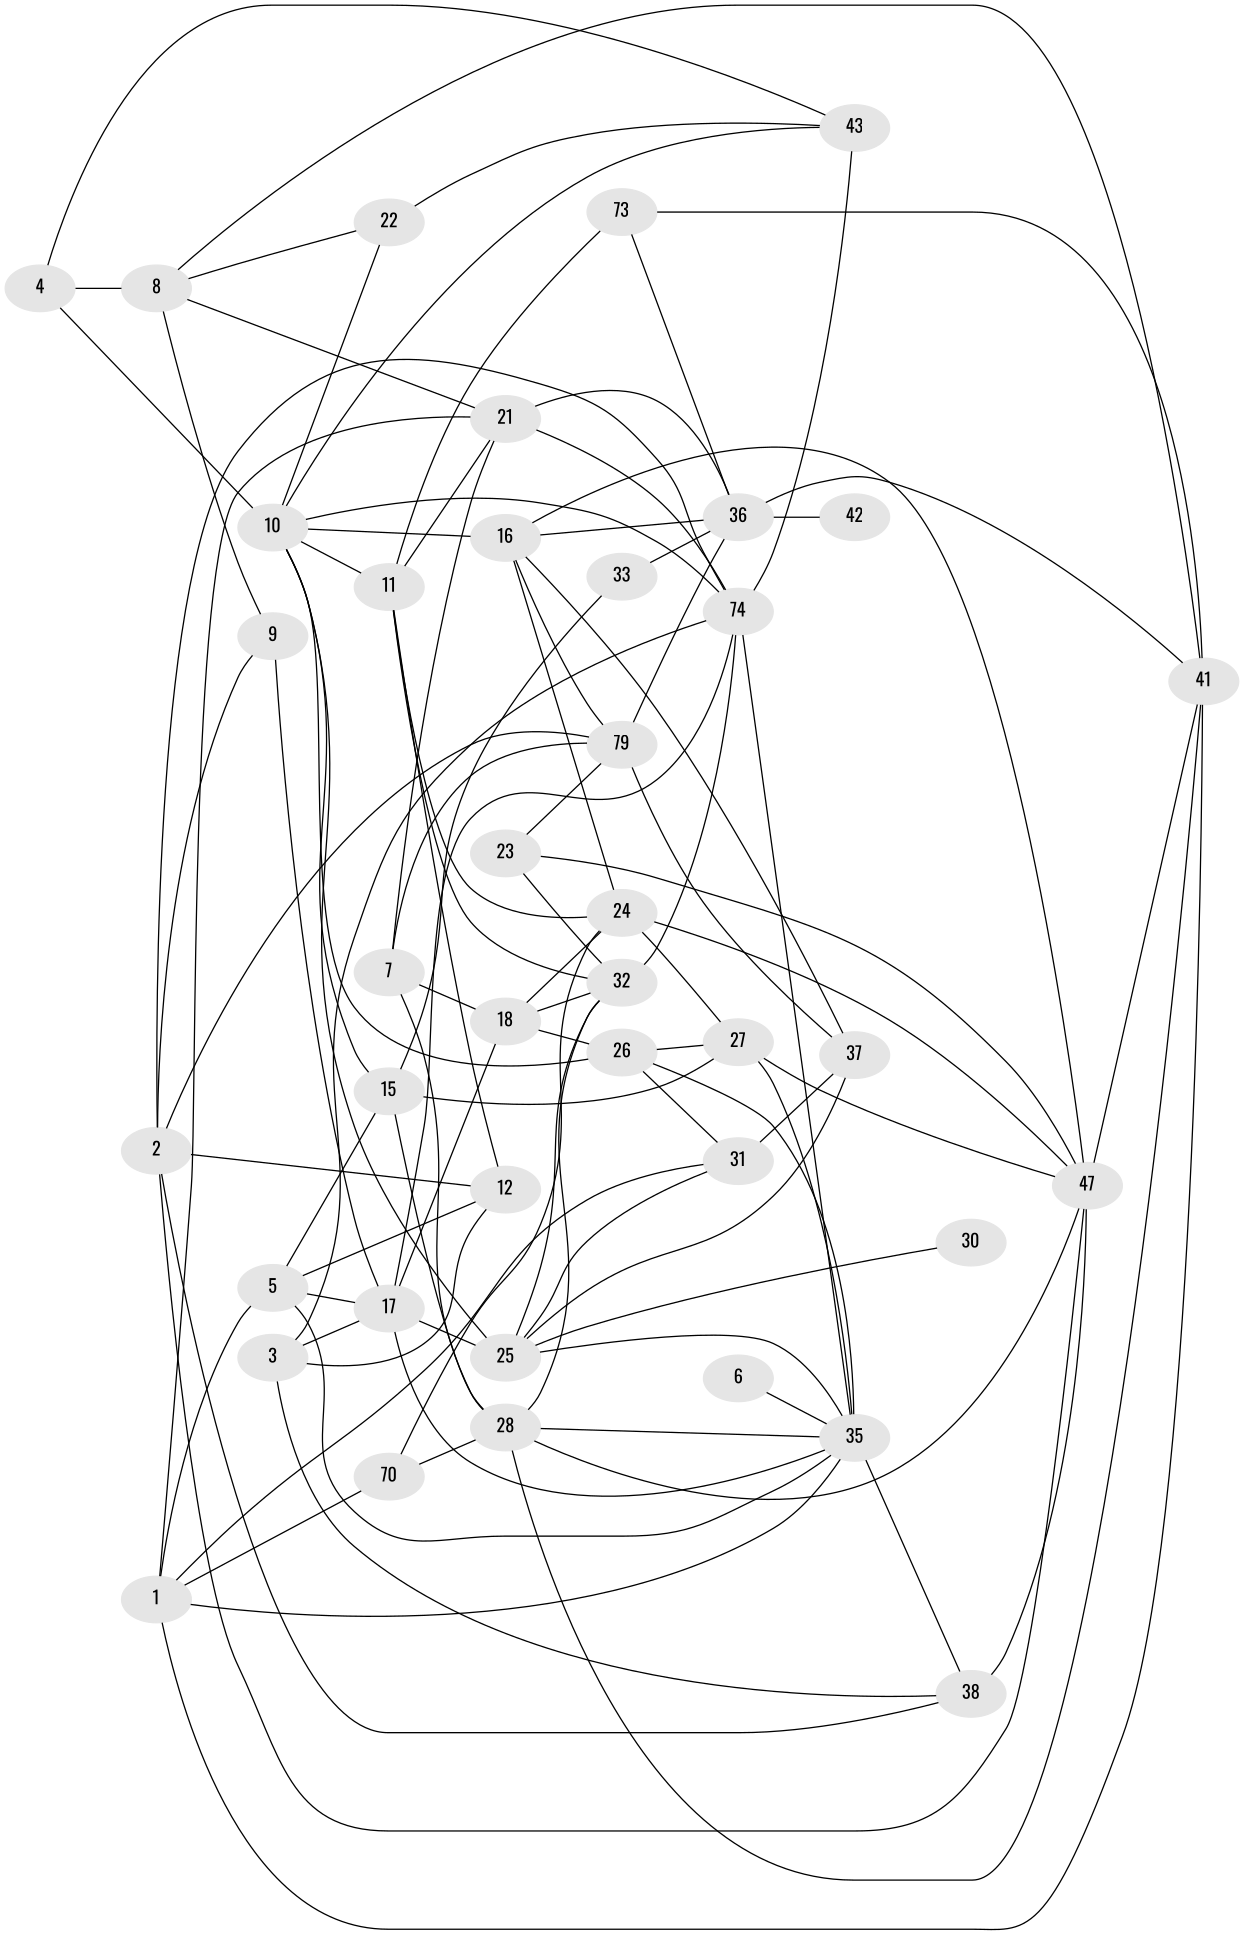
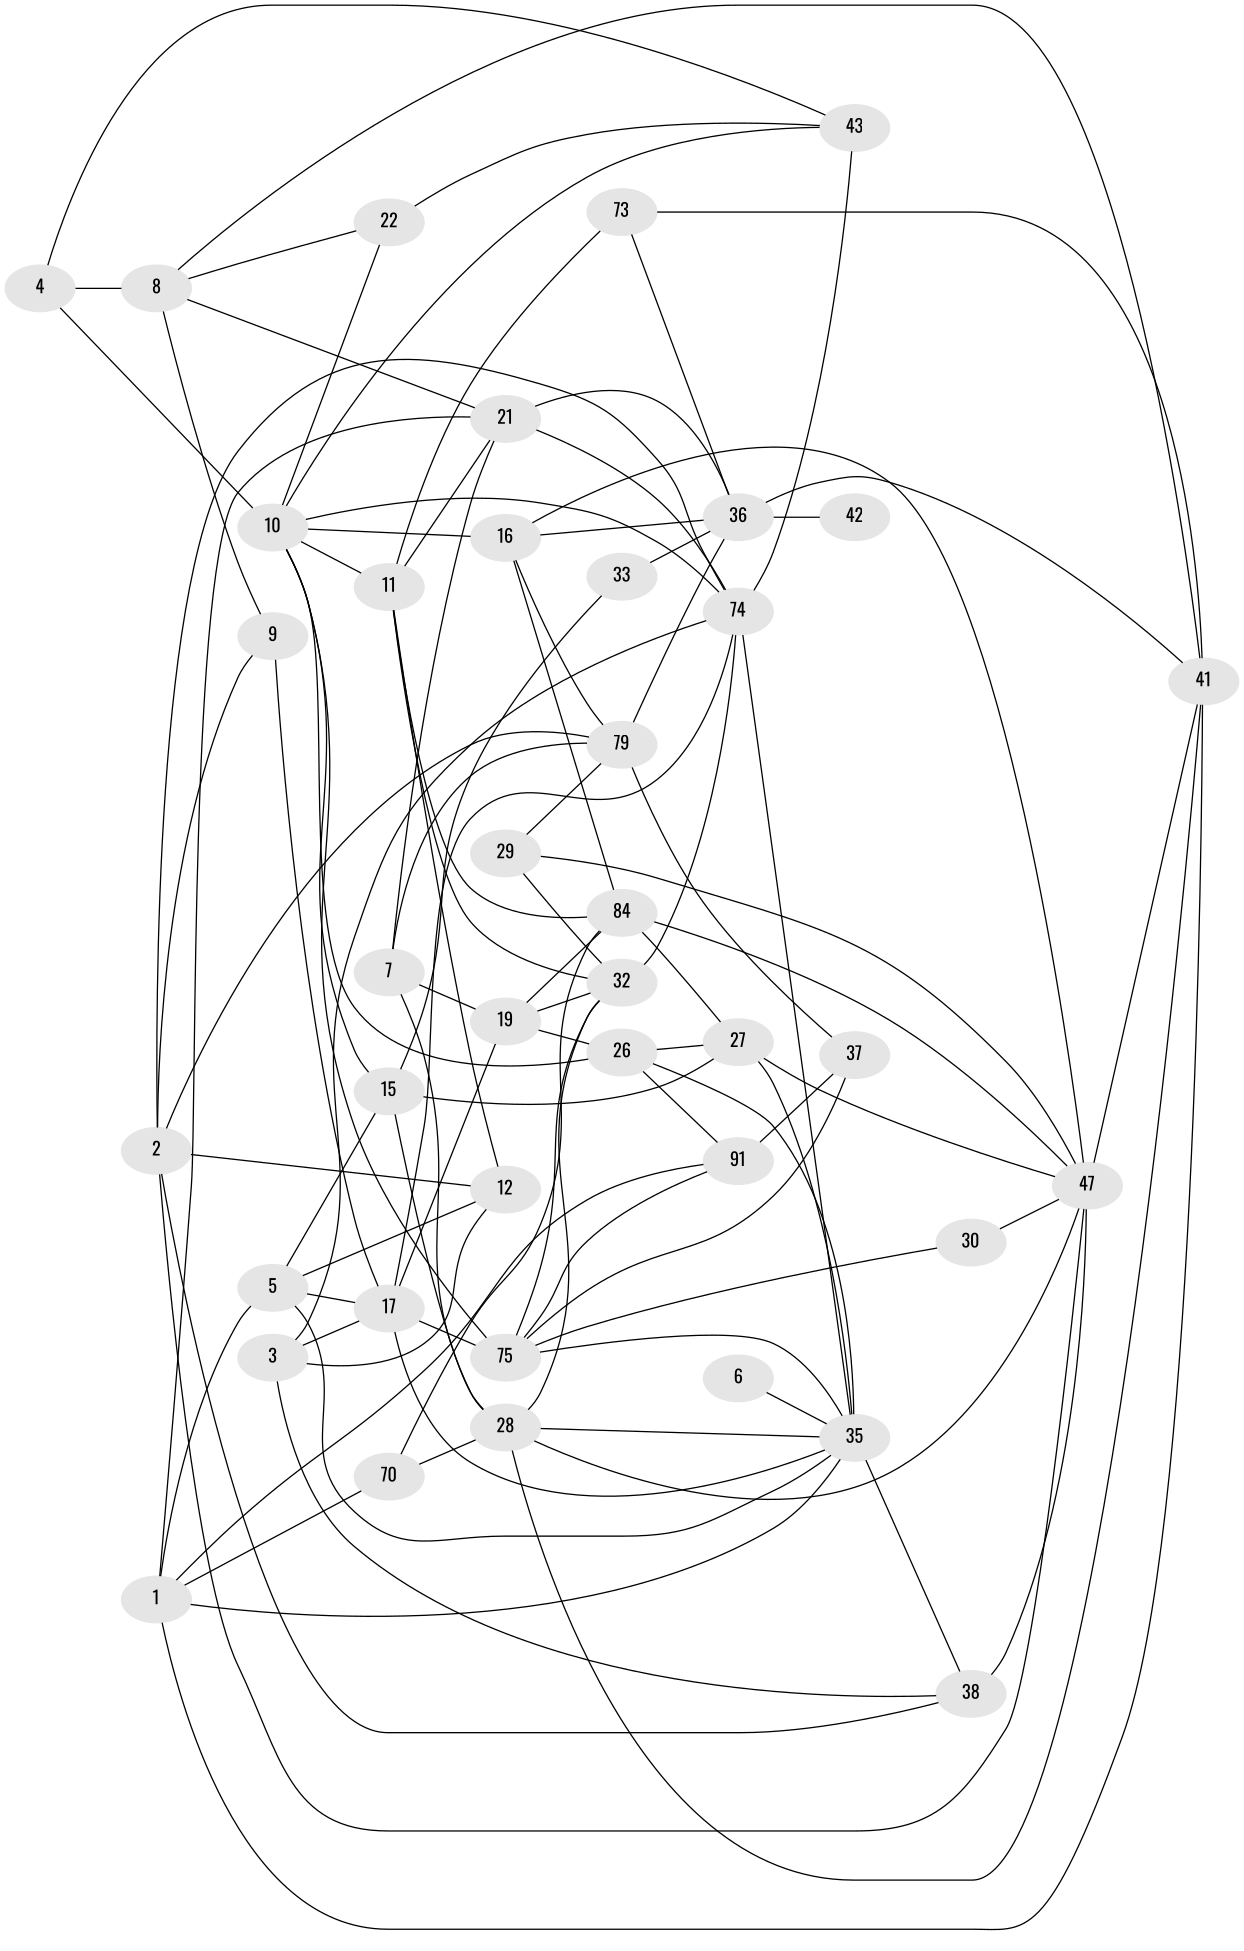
  graph {
    fontname=Oswald
    rankdir=LR
    node [color=gray90 fontname=Oswald style=filled]
    edge [fontname=Oswald weight=1.0]
    1
    5
    n3 [label=70]
    21
-   31
+   31 [label=91]
    35
    41
    12
    17
    15
    28
-   24
+   24 [label=84]
    n13 [label=74]
    36
    37
    38
    2
    9
    n19 [label=79]
    n20 [label=47]
-   25
+   25 [label=75]
    32
    30
    43
    3
    4
    8
    10
-   18
+   18 [label=19]
    22
    11
    16
    26
    33
    27
    6
    7
    n38 [label=73]
    42
-   23
+   23 [label=29]
    1 -- 5
    1 -- n3
    1 -- 21
    1 -- 31
    1 -- 35
    1 -- 41
    5 -- 35 [weight=2.0]
    5 -- 12
    5 -- 17
    5 -- 15 [weight=2.0]
    n3 -- 28
    n3 -- 24 [weight=2.0]
    21 -- n13
    21 -- 36
    31 -- 37
    35 -- 38
    17 -- 35
    17 -- n13
    17 -- 25 [weight=2.0]
    17 -- 18
    15 -- 28
    15 -- 33
    15 -- 27
    28 -- 35 [weight=2.0]
    28 -- 41
    28 -- n20
    28 -- 32
    24 -- n20
    24 -- 27
    n13 -- 35
    n13 -- 43
    36 -- 41
    36 -- 42
    38 -- n20
    2 -- 12 [weight=2.0]
    2 -- n13
    2 -- 38
    2 -- 9
    2 -- n19
    2 -- n20 [weight=2.0]
    9 -- 17
    n19 -- 36
    n19 -- 37
    n20 -- 41
    25 -- 31
    25 -- 35
    25 -- 37
    25 -- 32
    25 -- 30
    32 -- n13
+   30 -- n20
    3 -- 12
    3 -- 17
    3 -- n13
    3 -- 38
    4 -- 43
    4 -- 8
    4 -- 10
    8 -- 21
    8 -- 41
    8 -- 9
    8 -- 22
    10 -- 15
    10 -- n13
    10 -- 25
    10 -- 43
    10 -- 22
    10 -- 11
    10 -- 16
    10 -- 26
    18 -- 24
    18 -- 32
    18 -- 26
    22 -- 43
    11 -- 21
    11 -- 12
    11 -- 24
    11 -- 32
    11 -- n38
    16 -- 24
    16 -- 36
-   16 -- 37
    16 -- n19 [weight=2.0]
    16 -- n20
    26 -- 31
    26 -- 35
    26 -- 27
    33 -- 36 [weight=3.0]
    27 -- 35
    27 -- n20
    6 -- 35
    7 -- 21
    7 -- 28
    7 -- n19
    7 -- 18 [weight=2.0]
    n38 -- 41
    n38 -- 36
    23 -- n19
    23 -- n20
    23 -- 32
  }
